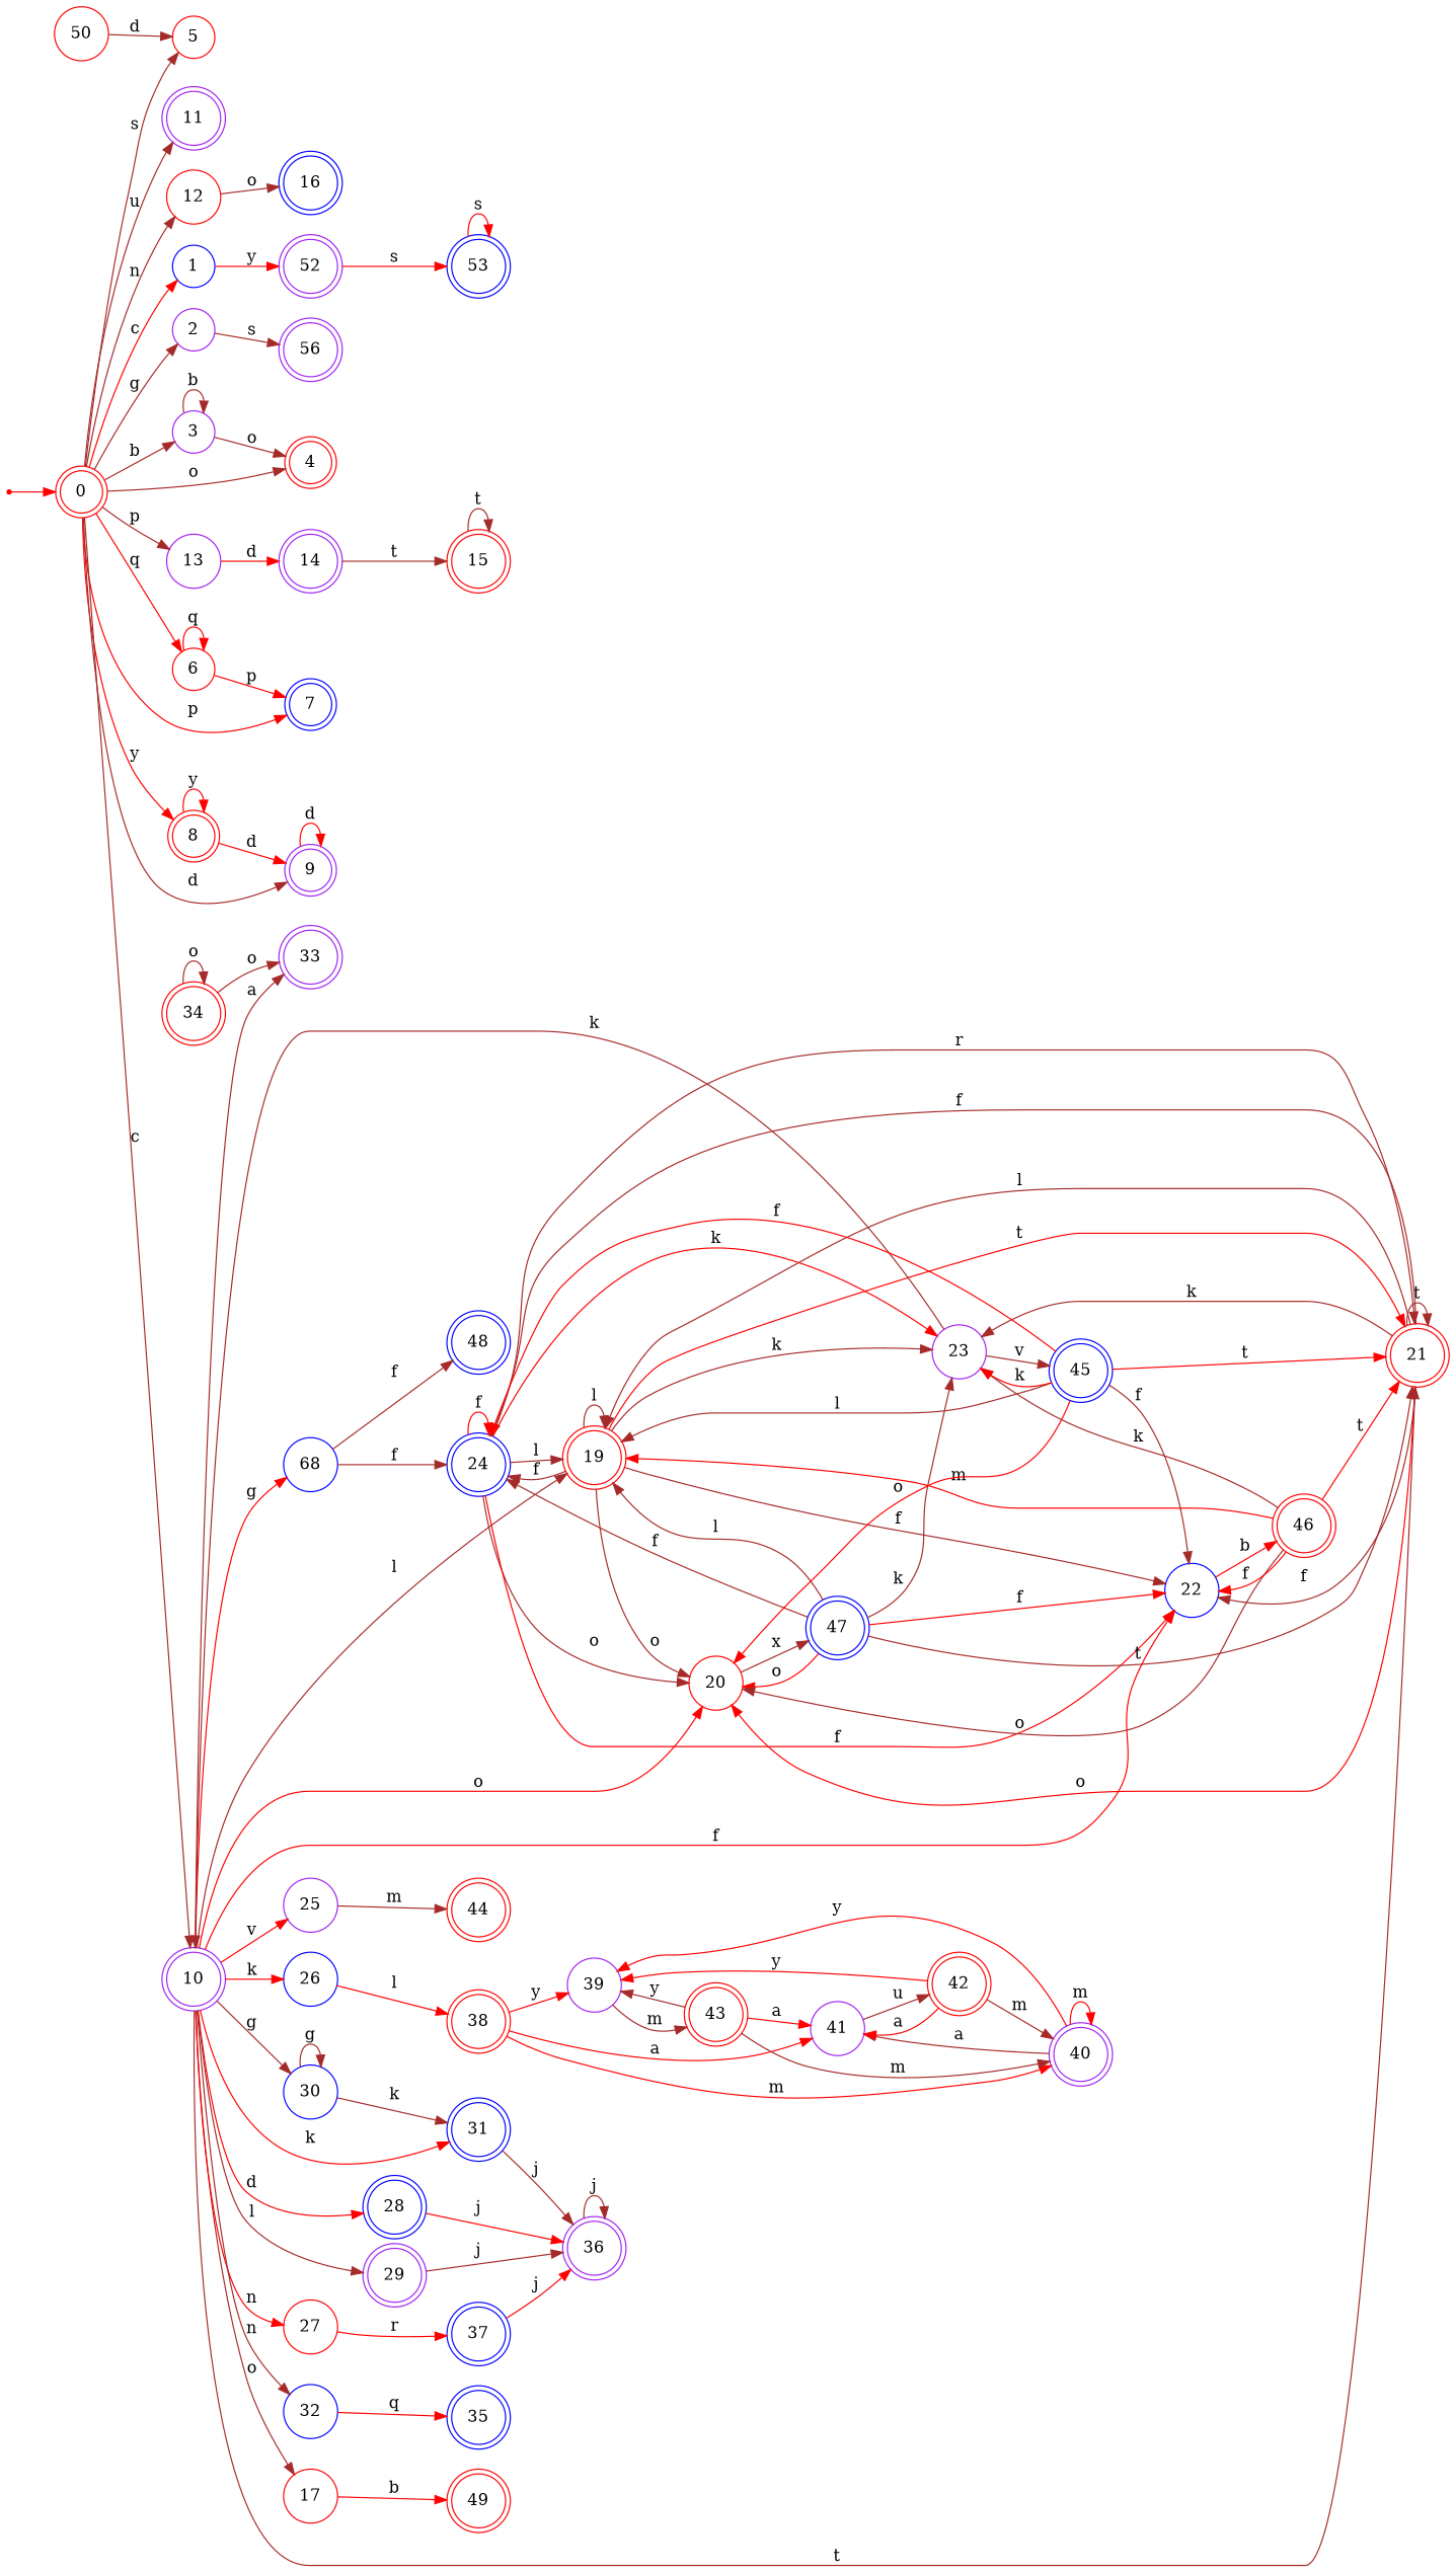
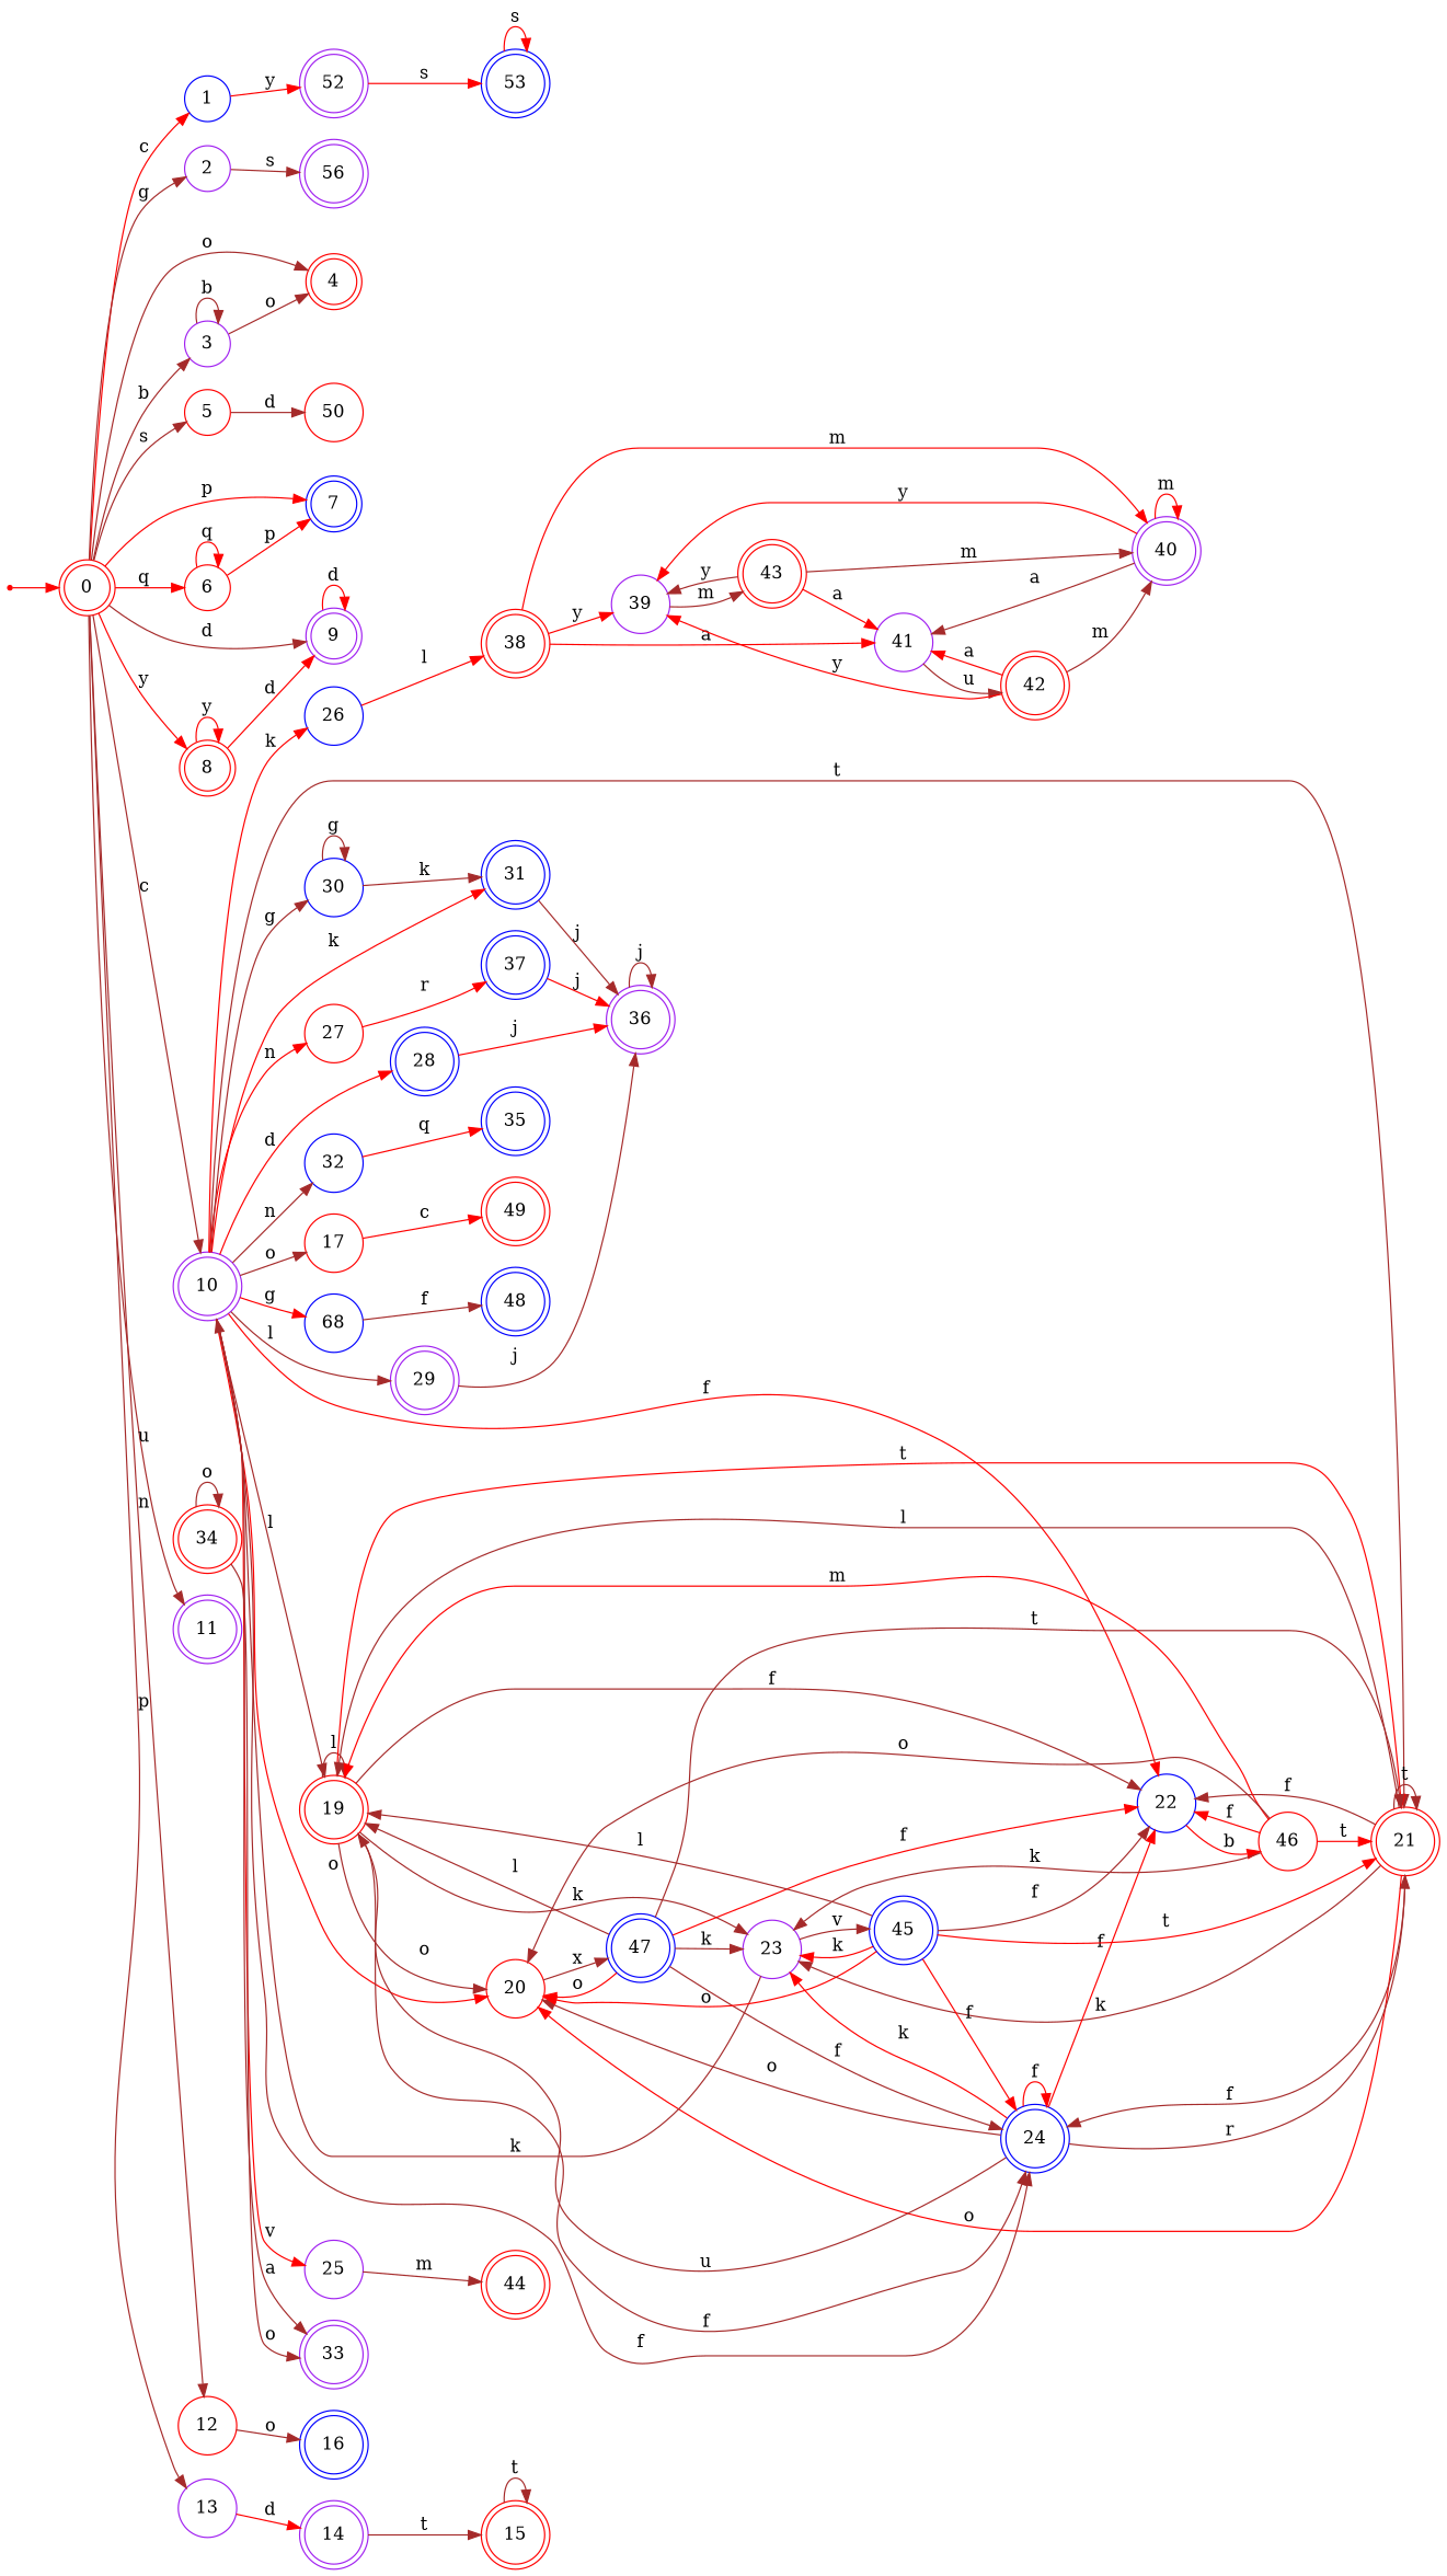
  digraph {
    rankdir=LR
    node [color=red shape=doublecircle]
    edge [color=brown]
    dummy0 [shape=point]
    0
    1 [color=blue shape=circle]
    2 [color=purple shape=circle]
    3 [color=purple shape=circle]
    4
    5 [shape=circle]
    6 [shape=circle]
    7 [color=blue]
    8
    9 [color=purple]
    10 [color=purple]
    11 [color=purple]
    12 [shape=circle]
    13 [color=purple shape=circle]
    52 [color=purple]
    n17 [color=purple label=56]
    50 [shape=circle]
    17 [shape=circle]
    n20 [color=blue label=68 shape=circle]
    19
    20 [shape=circle]
    21
    22 [color=blue shape=circle]
    24 [color=blue]
    25 [color=purple shape=circle]
    26 [color=blue shape=circle]
    27 [shape=circle]
    28 [color=blue]
    29 [color=purple]
    30 [color=blue shape=circle]
    31 [color=blue]
    32 [color=blue shape=circle]
    33 [color=purple]
    16 [color=blue]
    14 [color=purple]
    53 [color=blue]
    49
    48 [color=blue]
    23 [color=purple shape=circle]
    47 [color=blue]
-   46
+   46 [shape=circle]
    45 [color=blue]
    44
    38
    37 [color=blue]
    36 [color=purple]
    35 [color=blue]
    15
    39 [color=purple shape=circle]
    40 [color=purple]
    41 [color=purple shape=circle]
    34
    43
    42
    dummy0 -> 0 [color=red]
    0 -> 1 [color=red label=c]
    0 -> 2 [label=g]
    0 -> 3 [label=b]
    0 -> 4 [label=o]
    0 -> 5 [label=s]
    0 -> 6 [color=red label=q]
    0 -> 7 [color=red label=p]
    0 -> 8 [color=red label=y]
    0 -> 9 [label=d]
    0 -> 10 [label=c]
    0 -> 11 [label=u]
    0 -> 12 [label=n]
    0 -> 13 [label=p]
    1 -> 52 [color=red label=y]
    2 -> n17 [label=s]
    3 -> 3 [label=b]
    3 -> 4 [label=o]
-   50 -> 5 [label=d]
+   5 -> 50 [label=d]
    6 -> 6 [color=red label=q]
    6 -> 7 [color=red label=p]
    8 -> 8 [color=red label=y]
    8 -> 9 [color=red label=d]
    9 -> 9 [color=red label=d]
    10 -> 17 [label=o]
    10 -> n20 [color=red label=g]
    10 -> 19 [label=l]
    10 -> 20 [color=red label=o]
    10 -> 21 [label=t]
    10 -> 22 [color=red label=f]
-   n20 -> 24 [label=f]
+   10 -> 24 [label=f]
    10 -> 25 [color=red label=v]
    10 -> 26 [color=red label=k]
    10 -> 27 [color=red label=n]
    10 -> 28 [color=red label=d]
    10 -> 29 [label=l]
    10 -> 30 [label=g]
    10 -> 31 [color=red label=k]
    10 -> 32 [label=n]
    10 -> 33 [label=a]
    12 -> 16 [label=o]
    13 -> 14 [color=red label=d]
    52 -> 53 [color=red label=s]
-   17 -> 49 [color=red label=b]
+   17 -> 49 [color=red label=c]
    n20 -> 48 [label=f]
    19 -> 19 [label=l]
    19 -> 20 [label=o]
    19 -> 21 [color=red label=t]
    19 -> 22 [label=f]
    19 -> 24 [label=f]
    19 -> 23 [label=k]
    20 -> 47 [label=x]
    21 -> 19 [label=l]
    21 -> 20 [color=red label=o]
    21 -> 21 [label=t]
    21 -> 22 [label=f]
    21 -> 24 [label=f]
    21 -> 23 [label=k]
    22 -> 46 [color=red label=b]
-   24 -> 19 [label=l]
+   24 -> 19 [label=u]
    24 -> 20 [label=o]
    24 -> 21 [label=r]
    24 -> 22 [color=red label=f]
    24 -> 24 [color=red label=f]
    24 -> 23 [color=red label=k]
    25 -> 44 [label=m]
    26 -> 38 [color=red label=l]
    27 -> 37 [color=red label=r]
    28 -> 36 [color=red label=j]
    29 -> 36 [label=j]
    30 -> 30 [label=g]
    30 -> 31 [label=k]
    31 -> 36 [label=j]
    32 -> 35 [color=red label=q]
    14 -> 15 [label=t]
    53 -> 53 [color=red label=s]
    23 -> 10 [label=k]
    23 -> 45 [label=v]
    47 -> 19 [label=l]
    47 -> 20 [color=red label=o]
    47 -> 21 [label=t]
    47 -> 22 [color=red label=f]
    47 -> 24 [label=f]
    47 -> 23 [label=k]
    46 -> 19 [color=red label=m]
    46 -> 20 [label=o]
    46 -> 21 [color=red label=t]
    46 -> 22 [color=red label=f]
    46 -> 23 [label=k]
    45 -> 19 [label=l]
    45 -> 20 [color=red label=o]
    45 -> 21 [color=red label=t]
    45 -> 22 [label=f]
    45 -> 24 [color=red label=f]
    45 -> 23 [color=red label=k]
    38 -> 39 [color=red label=y]
    38 -> 40 [color=red label=m]
    38 -> 41 [color=red label=a]
    37 -> 36 [color=red label=j]
    36 -> 36 [label=j]
    15 -> 15 [label=t]
    39 -> 43 [label=m]
    40 -> 39 [color=red label=y]
    40 -> 40 [color=red label=m]
    40 -> 41 [label=a]
    41 -> 42 [label=u]
    34 -> 33 [label=o]
    34 -> 34 [label=o]
    43 -> 39 [label=y]
    43 -> 40 [label=m]
    43 -> 41 [color=red label=a]
    42 -> 39 [color=red label=y]
    42 -> 40 [label=m]
    42 -> 41 [color=red label=a]
  }
